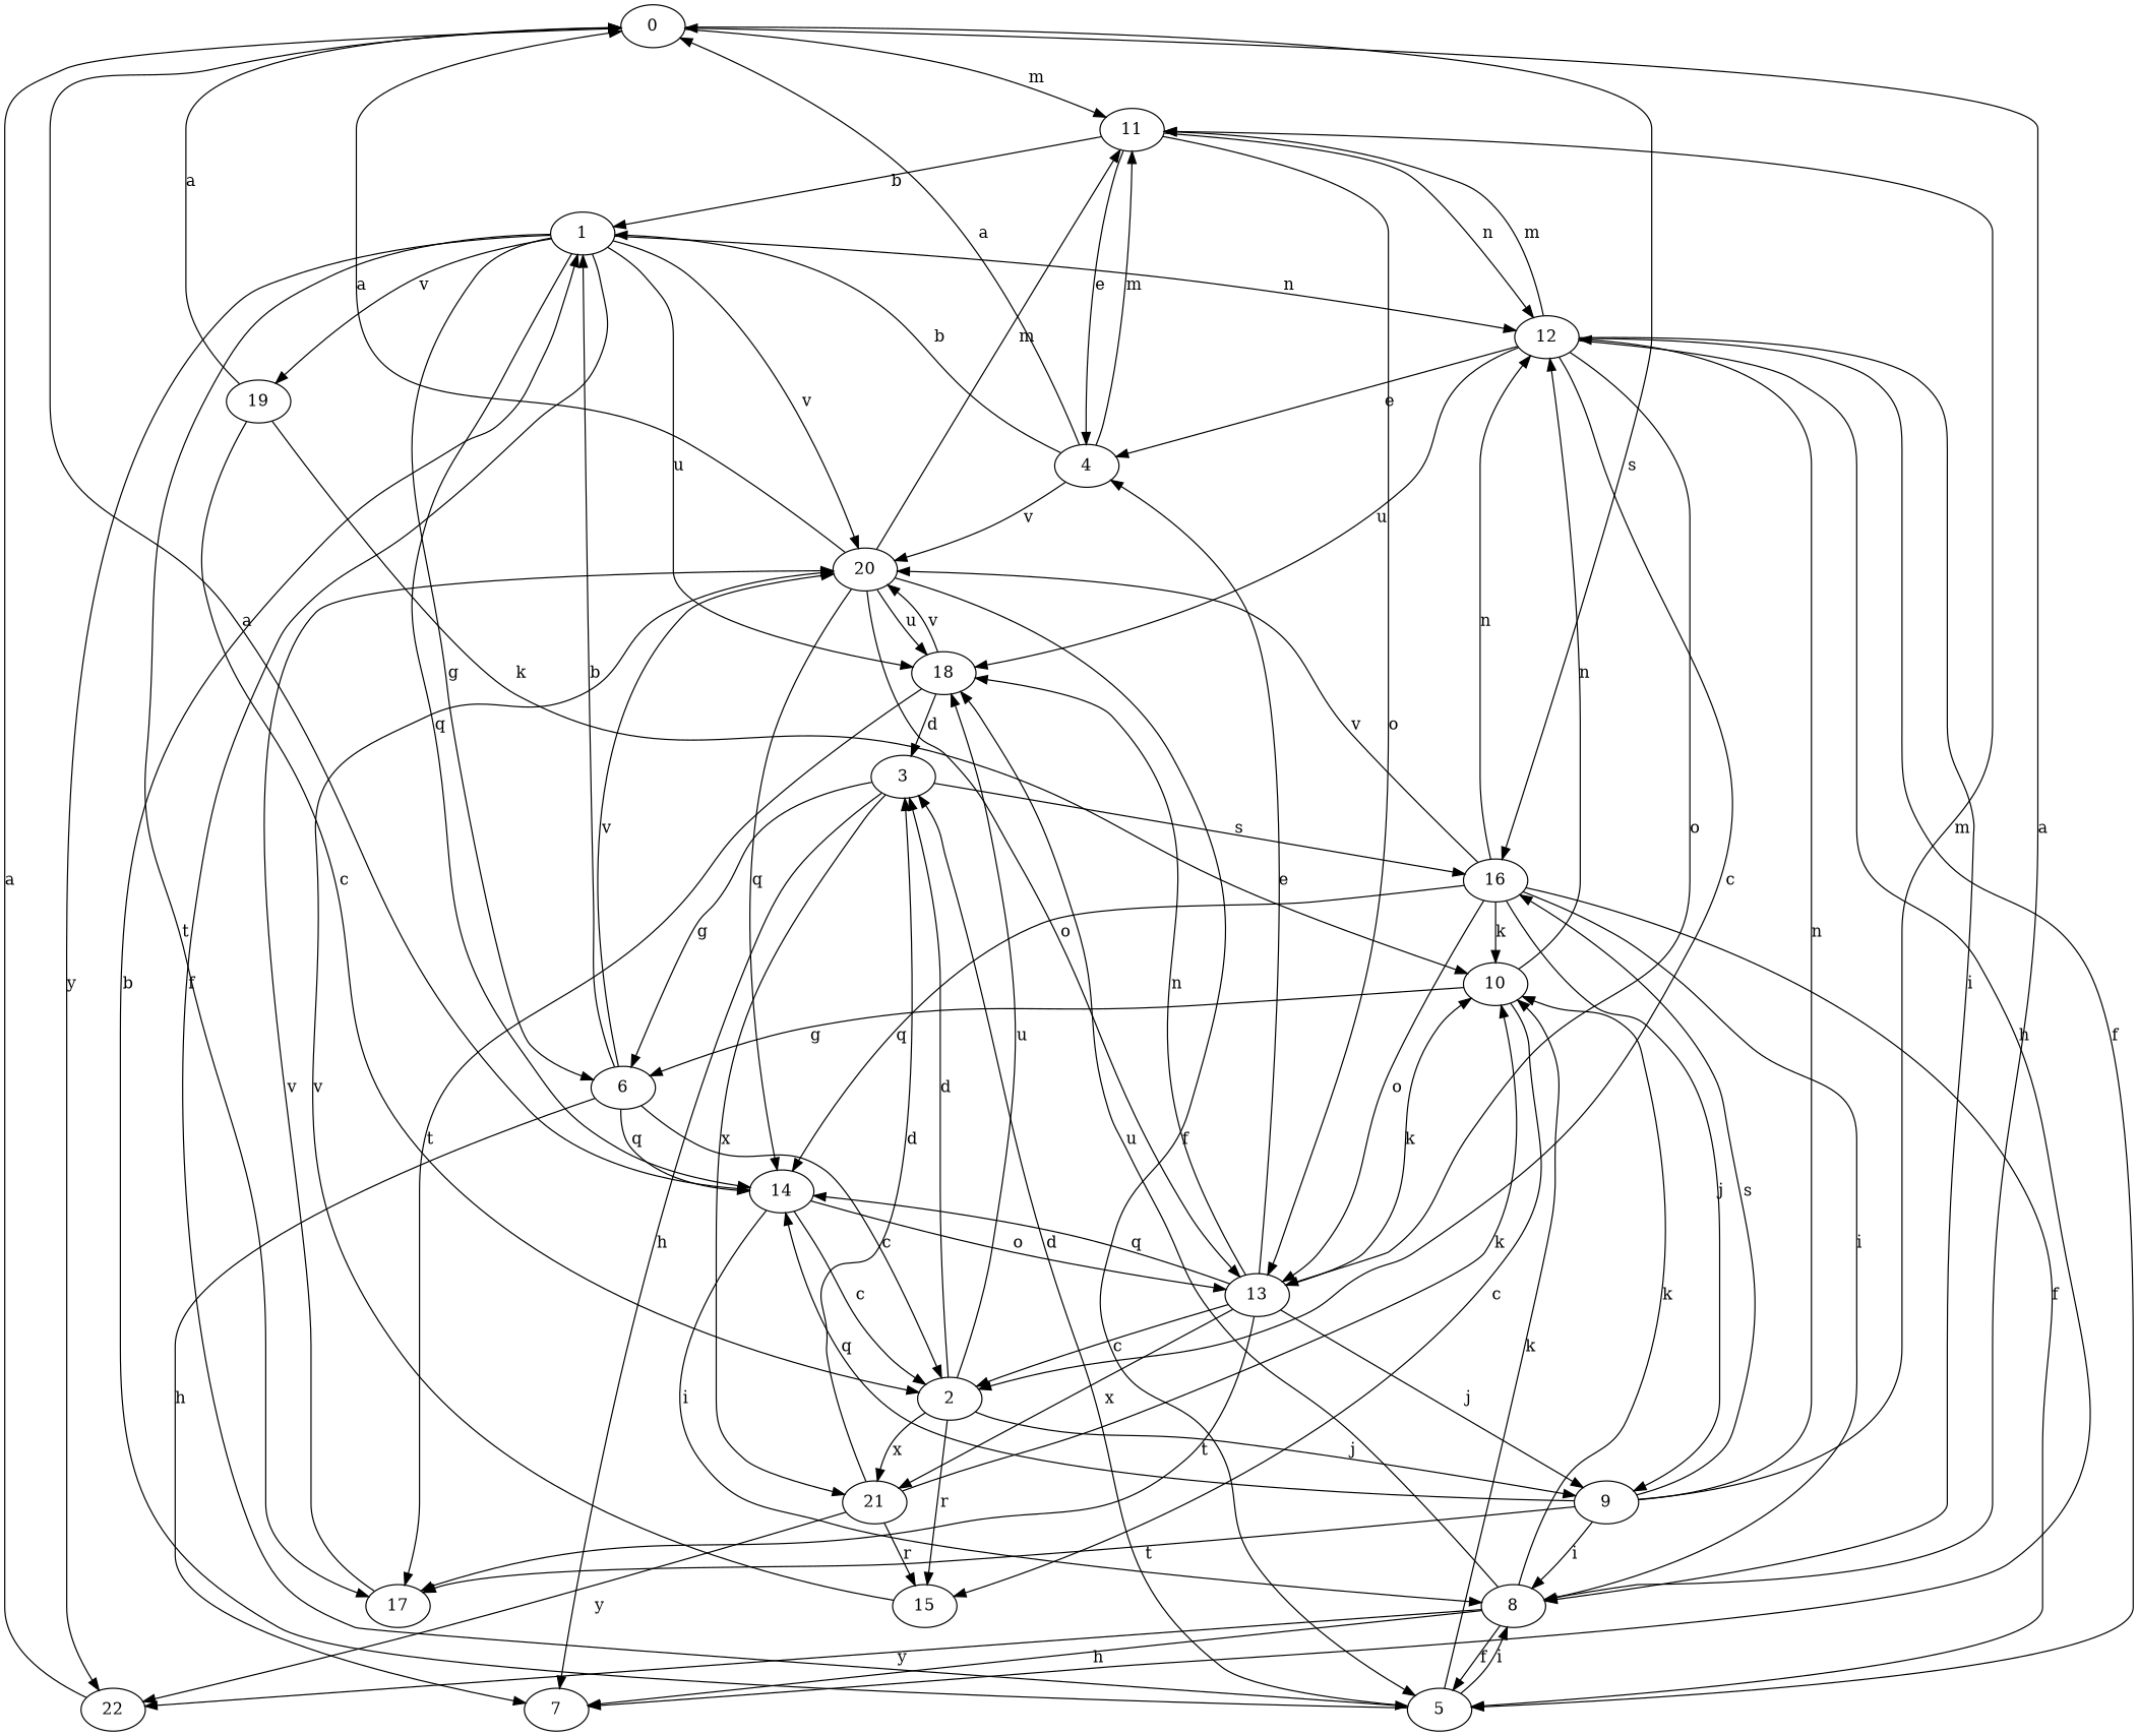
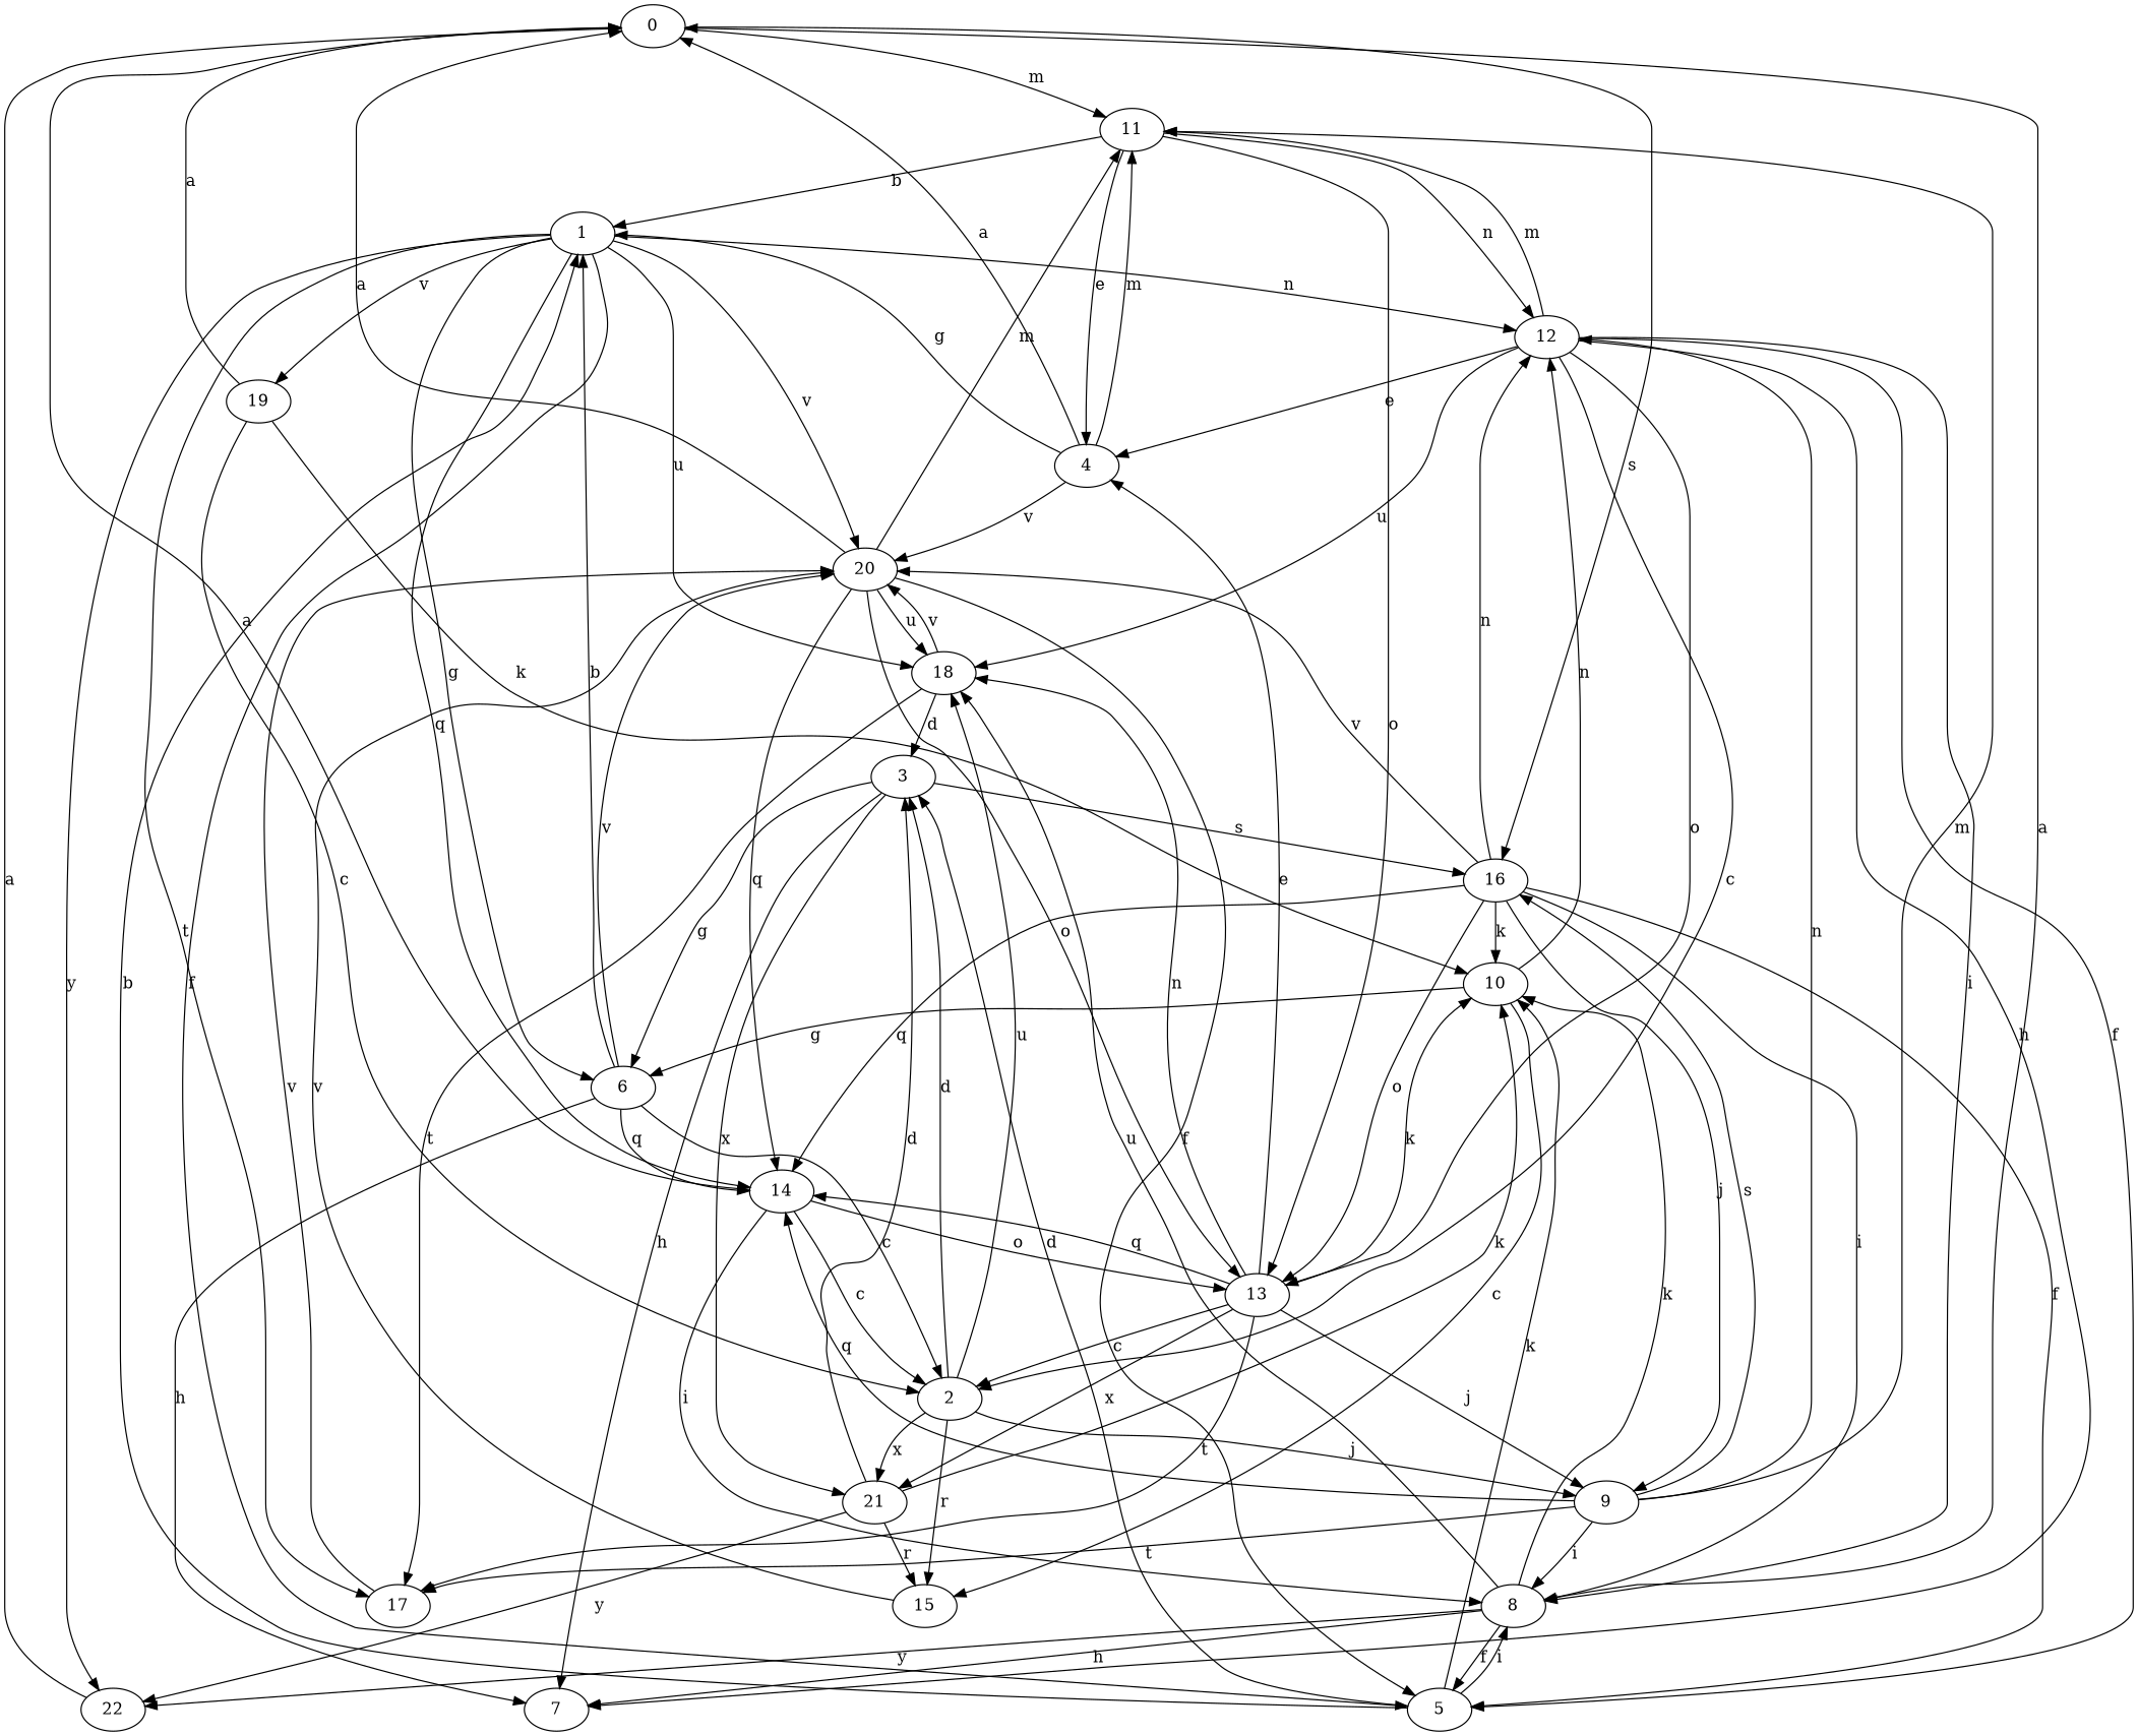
  strict digraph {
    0
    11
    16
    1
    12
    4
    13
    5
    14
    20
    9
    8
    10
    6
    17
    18
    19
    22
    3
    2
    7
    15
    21
    0 -> 11 [label=m]
    0 -> 16 [label=s]
    11 -> 1 [label=b]
    11 -> 12 [label=n]
    11 -> 4 [label=e]
    11 -> 13 [label=o]
    16 -> 12 [label=n]
    16 -> 13 [label=o]
    16 -> 5 [label=f]
    16 -> 14 [label=q]
    16 -> 20 [label=v]
    16 -> 9 [label=j]
    16 -> 8 [label=i]
    16 -> 10 [label=k]
    1 -> 12 [label=n]
    1 -> 5 [label=f]
    1 -> 14 [label=q]
    1 -> 20 [label=v]
    1 -> 6 [label=g]
    1 -> 17 [label=t]
    1 -> 18 [label=u]
    1 -> 19 [label=v]
    1 -> 22 [label=y]
    12 -> 11 [label=m]
    12 -> 4 [label=e]
    12 -> 13 [label=o]
    12 -> 5 [label=f]
    12 -> 8 [label=i]
    12 -> 18 [label=u]
    12 -> 2 [label=c]
    12 -> 7 [label=h]
    4 -> 0 [label=a]
    4 -> 11 [label=m]
-   4 -> 1 [label=b]
+   4 -> 1 [label=g]
    4 -> 20 [label=v]
    13 -> 4 [label=e]
    13 -> 14 [label=q]
    13 -> 9 [label=j]
    13 -> 10 [label=k]
    13 -> 17 [label=t]
    13 -> 18 [label=n]
    13 -> 2 [label=c]
    13 -> 21 [label=x]
    5 -> 1 [label=b]
    5 -> 8 [label=i]
    5 -> 10 [label=k]
    5 -> 3 [label=d]
    14 -> 0 [label=a]
    14 -> 13 [label=o]
    14 -> 8 [label=i]
    14 -> 2 [label=c]
    20 -> 0 [label=a]
    20 -> 11 [label=m]
    20 -> 13 [label=o]
    20 -> 5 [label=f]
    20 -> 14 [label=q]
    20 -> 18 [label=u]
    9 -> 11 [label=m]
    9 -> 16 [label=s]
    9 -> 12 [label=n]
    9 -> 14 [label=q]
    9 -> 8 [label=i]
    9 -> 17 [label=t]
    8 -> 0 [label=a]
    8 -> 5 [label=f]
    8 -> 10 [label=k]
    8 -> 18 [label=u]
    8 -> 22 [label=y]
    8 -> 7 [label=h]
    10 -> 12 [label=n]
    10 -> 6 [label=g]
    10 -> 15 [label=c]
    6 -> 1 [label=b]
    6 -> 14 [label=q]
    6 -> 20 [label=v]
    6 -> 2 [label=c]
    6 -> 7 [label=h]
    17 -> 20 [label=v]
    18 -> 20 [label=v]
    18 -> 17 [label=t]
    18 -> 3 [label=d]
    19 -> 0 [label=a]
    19 -> 10 [label=k]
    19 -> 2 [label=c]
    22 -> 0 [label=a]
    3 -> 16 [label=s]
    3 -> 6 [label=g]
    3 -> 7 [label=h]
    3 -> 21 [label=x]
    2 -> 9 [label=j]
    2 -> 18 [label=u]
    2 -> 3 [label=d]
    2 -> 15 [label=r]
    2 -> 21 [label=x]
    15 -> 20 [label=v]
    21 -> 10 [label=k]
    21 -> 22 [label=y]
    21 -> 3 [label=d]
    21 -> 15 [label=r]
  }
